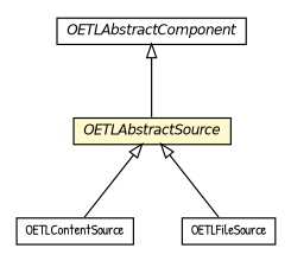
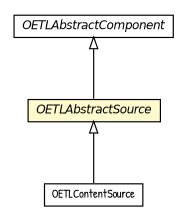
  digraph {
    fontname="Patrick Hand"
    nodesep=0.25
    ranksep=0.5
    node [fontcolor=black fontname="Patrick Hand" fontsize=10.0 shape=plaintext]
    edge [arrowtail=empty dir=back fontname="Patrick Hand" fontsize=10 headport=p labelfontname=Helvetica labelfontsize=10 tailport=p]
    n1 [label=<<table title="com.orientechnologies.orient.etl.OETLAbstractComponent" border="0" cellborder="1" cellspacing="0" cellpadding="2" port="p" href="../OETLAbstractComponent.html"> 		<tr><td><table border="0" cellspacing="0" cellpadding="1"> <tr><td align="center" balign="center"><font face="Helvetica-Oblique"> OETLAbstractComponent </font></td></tr> 		</table></td></tr> 		</table>>]
    n2 [label=<<table title="com.orientechnologies.orient.etl.source.OETLAbstractSource" border="0" cellborder="1" cellspacing="0" cellpadding="2" port="p" bgcolor="lemonChiffon" href="./OETLAbstractSource.html"> 		<tr><td><table border="0" cellspacing="0" cellpadding="1"> <tr><td align="center" balign="center"><font face="Helvetica-Oblique"> OETLAbstractSource </font></td></tr> 		</table></td></tr> 		</table>>]
    n3 [label=<<table title="com.orientechnologies.orient.etl.source.OETLContentSource" border="0" cellborder="1" cellspacing="0" cellpadding="2" port="p" href="./OETLContentSource.html"> 		<tr><td><table border="0" cellspacing="0" cellpadding="1"> <tr><td align="center" balign="center"> OETLContentSource </td></tr> 		</table></td></tr> 		</table>>]
-   n4 [label=<<table title="com.orientechnologies.orient.etl.source.OETLFileSource" border="0" cellborder="1" cellspacing="0" cellpadding="2" port="p" href="./OETLFileSource.html"> 		<tr><td><table border="0" cellspacing="0" cellpadding="1"> <tr><td align="center" balign="center"> OETLFileSource </td></tr> 		</table></td></tr> 		</table>>]
    n1 -> n2
    n2 -> n3
-   n2 -> n4
  }
